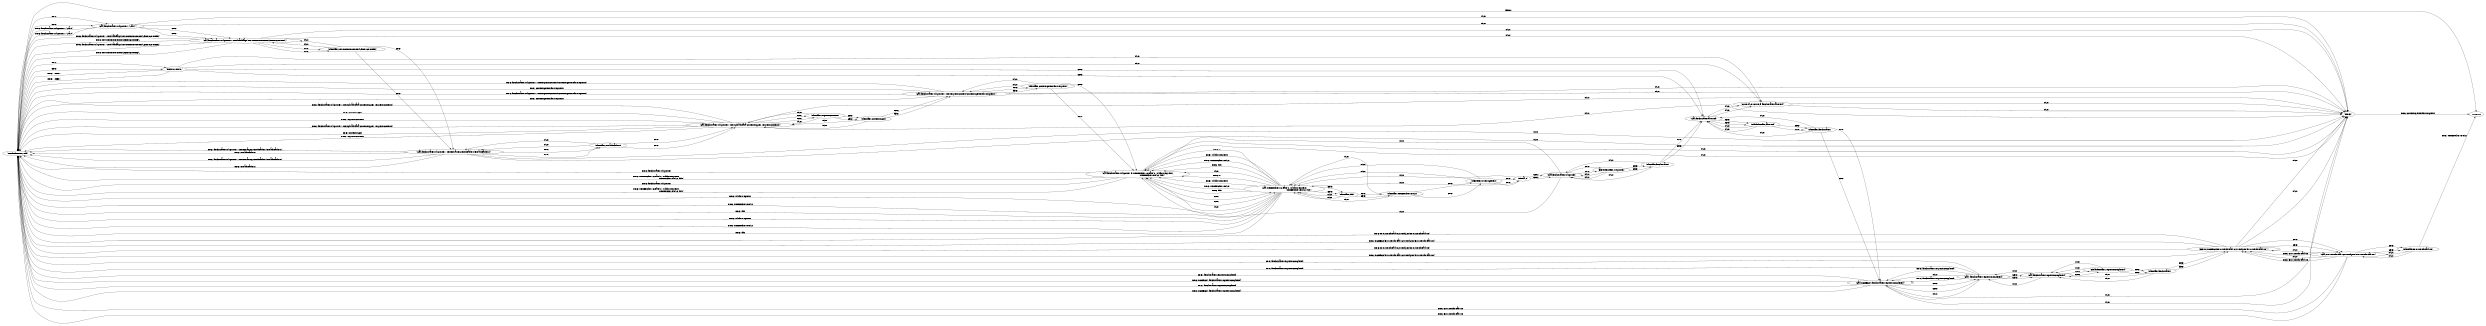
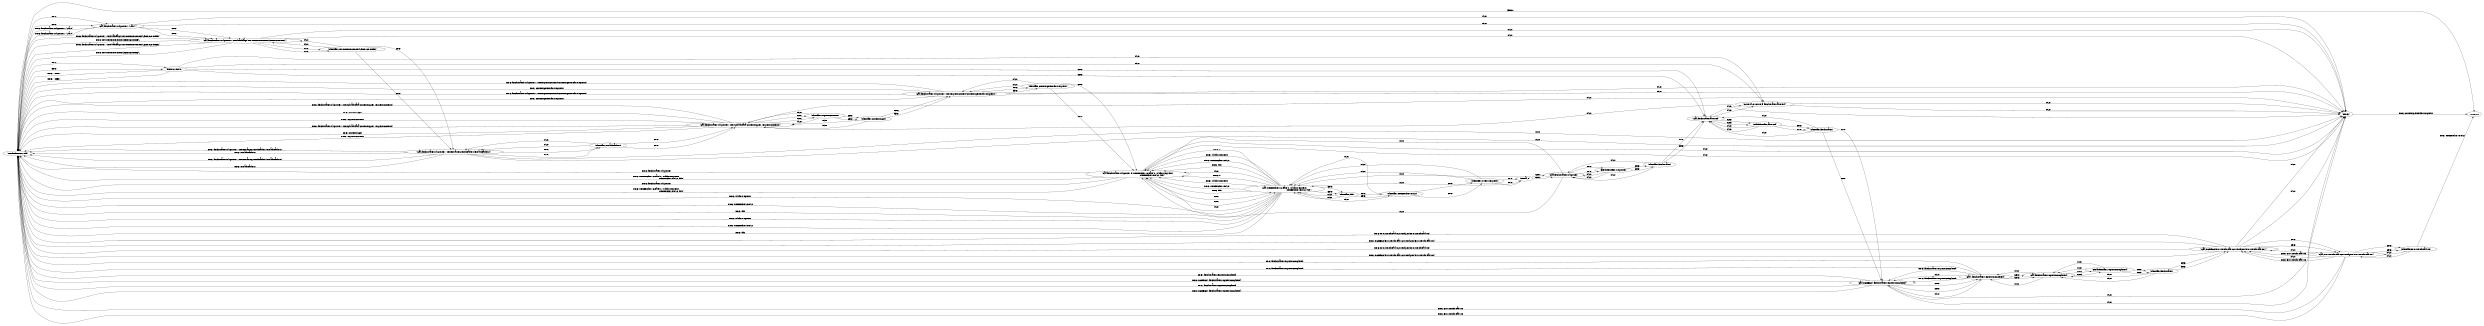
  digraph {
    rankdir=LR
    n1 [label="(MethodReturn,void)"]
    n2 [label="(Call,fetch_state_.url_poster->Start())"]
    n3 [label="(Return,return;)"]
    1000100
    n5 [label="(Block,)"]
    n6 [label="(Call,fetch_state_.url_poster->set_load_flags(net::LOAD_DO_NOT_SEND_COOKIES))"]
    n7 [label="(Call,fetch_state_.aborted)"]
    n8 [label="(ControlStructure,if (fetch_state_.aborted))"]
    n9 [label="(Call,fetch_state_.url_poster->set_request_context(context_getter_for_request_))"]
    n10 [label="(Identifier,context_getter_for_request_)"]
    n11 [label="(Call,fetch_state_.url_poster = URLFetcher::Create(0, url_for_request_,\n                                               URLFetcher::POST, this))"]
    n12 [label="(Call,URLFetcher::Create(0, url_for_request_,\n                                               URLFetcher::POST, this))"]
    n13 [label="(Call,fetch_state_.url_poster->set_upload_data(content_type_, request_content_))"]
    n14 [label="(Identifier,request_content_)"]
    n15 [label="(Identifier,content_type_)"]
    n16 [label="(Call,fetch_state_.url_poster->set_extra_request_headers(extra_headers_))"]
    n17 [label="(Identifier,extra_headers_)"]
    n18 [label="(Identifier,net::LOAD_DO_NOT_SEND_COOKIES)"]
-   n19 [label="(Return,DCHECK(BrowserThread::CurrentlyOn(BrowserThread::IO)))"]
+   n19 [label="(Call,DCHECK(BrowserThread::CurrentlyOn(BrowserThread::IO)))"]
    n20 [label="(Call,BrowserThread::CurrentlyOn(BrowserThread::IO))"]
    n21 [label="(Identifier,BrowserThread::IO)"]
    n22 [label="(Call,fetch_state_.request_completed)"]
    n23 [label="(FieldIdentifier,request_completed)"]
    n24 [label="(Call,!fetch_state_.request_completed)"]
    n25 [label="(Identifier,fetch_state_)"]
    n26 [label="(Call,DCHECK(!fetch_state_.request_completed))"]
    n27 [label="(FieldIdentifier,aborted)"]
    n28 [label="(Identifier,fetch_state_)"]
    n29 [label="(FieldIdentifier,url_poster)"]
    n30 [label="(Call,fetch_state_.url_poster)"]
    n31 [label="(Identifier,fetch_state_)"]
    n32 [label="(Identifier,this)"]
    n33 [label="(Identifier,URLFetcher::POST)"]
    n34 [label="(Literal,0)"]
-   n35 [label="(Identifier,url_for_getter_)"]
+   n35 [label="(Identifier,url_for_request_)"]
    n1 -> n2 [label="CFG: "]
    n1 -> n2 [label="CFG: "]
    n1 -> n3 [label="CFG: "]
    n1 -> n3 [label="CFG: "]
    n1 -> 1000100 [label="SEND: "]
    n2 -> n1 [label="DDG: fetch_state_.url_poster->Start()"]
    n2 -> n1 [label="DDG: fetch_state_.url_poster->Start()"]
    n2 -> n5 [label="AST: "]
    n2 -> n5 [label="AST: "]
    n2 -> n6 [label="CFG: "]
    n2 -> n6 [label="CFG: "]
    n3 -> n1 [label="DDG: <RET>"]
    n3 -> n1 [label="DDG: <RET>"]
    n3 -> n7 [label="CFG: "]
    n3 -> n7 [label="CFG: "]
    n3 -> n8 [label="AST: "]
    n3 -> n8 [label="AST: "]
    n5 -> 1000100 [label="DDG: context_getter_for_request_"]
    n6 -> n1 [label="DDG: fetch_state_.url_poster->set_load_flags(net::LOAD_DO_NOT_SEND_COOKIES)"]
    n6 -> n1 [label="DDG: net::LOAD_DO_NOT_SEND_COOKIES"]
    n6 -> n1 [label="DDG: fetch_state_.url_poster->set_load_flags(net::LOAD_DO_NOT_SEND_COOKIES)"]
    n6 -> n1 [label="DDG: net::LOAD_DO_NOT_SEND_COOKIES"]
    n6 -> n5 [label="AST: "]
    n6 -> n5 [label="AST: "]
    n6 -> n18 [label="CFG: "]
    n6 -> n18 [label="CFG: "]
    n7 -> n8 [label="AST: "]
    n7 -> n8 [label="AST: "]
    n7 -> n27 [label="CFG: "]
    n7 -> n27 [label="CFG: "]
    n8 -> n5 [label="AST: "]
    n8 -> n5 [label="AST: "]
    n9 -> n1 [label="DDG: fetch_state_.url_poster->set_request_context(context_getter_for_request_)"]
    n9 -> n1 [label="DDG: context_getter_for_request_"]
    n9 -> n1 [label="DDG: fetch_state_.url_poster->set_request_context(context_getter_for_request_)"]
    n9 -> n1 [label="DDG: context_getter_for_request_"]
    n9 -> n5 [label="AST: "]
    n9 -> n5 [label="AST: "]
    n9 -> n10 [label="CFG: "]
    n9 -> n10 [label="CFG: "]
    n10 -> n9 [label="AST: "]
    n10 -> n9 [label="AST: "]
    n10 -> n11 [label="CFG: "]
    n10 -> n11 [label="CFG: "]
    n11 -> n1 [label="DDG: fetch_state_.url_poster"]
    n11 -> n1 [label="DDG: URLFetcher::Create(0, url_for_request_,\n                                               URLFetcher::POST, this)"]
    n11 -> n1 [label="DDG: fetch_state_.url_poster"]
    n11 -> n1 [label="DDG: URLFetcher::Create(0, url_for_request_,\n                                               URLFetcher::POST, this)"]
    n11 -> n5 [label="AST: "]
    n11 -> n5 [label="AST: "]
    n11 -> n12 [label="CFG: "]
    n11 -> n12 [label="CFG: "]
    n12 -> n1 [label="DDG: url_for_request_"]
    n12 -> n1 [label="DDG: URLFetcher::POST"]
    n12 -> n1 [label="DDG: this"]
    n12 -> n1 [label="DDG: url_for_request_"]
    n12 -> n1 [label="DDG: URLFetcher::POST"]
    n12 -> n1 [label="DDG: this"]
    n12 -> n11 [label="AST: "]
    n12 -> n11 [label="DDG: 0"]
    n12 -> n11 [label="DDG: url_for_request_"]
    n12 -> n11 [label="DDG: URLFetcher::POST"]
    n12 -> n11 [label="DDG: this"]
    n12 -> n11 [label="AST: "]
    n12 -> n11 [label="DDG: 0"]
    n12 -> n11 [label="DDG: url_for_request_"]
    n12 -> n11 [label="DDG: URLFetcher::POST"]
    n12 -> n11 [label="DDG: this"]
    n12 -> n32 [label="CFG: "]
    n12 -> n32 [label="CFG: "]
    n13 -> n1 [label="DDG: fetch_state_.url_poster->set_upload_data(content_type_, request_content_)"]
    n13 -> n1 [label="DDG: content_type_"]
    n13 -> n1 [label="DDG: request_content_"]
    n13 -> n1 [label="DDG: fetch_state_.url_poster->set_upload_data(content_type_, request_content_)"]
    n13 -> n1 [label="DDG: content_type_"]
    n13 -> n1 [label="DDG: request_content_"]
    n13 -> n5 [label="AST: "]
    n13 -> n5 [label="AST: "]
    n13 -> n14 [label="CFG: "]
    n13 -> n14 [label="CFG: "]
    n14 -> n13 [label="AST: "]
    n14 -> n13 [label="AST: "]
    n14 -> n15 [label="CFG: "]
    n14 -> n15 [label="CFG: "]
    n15 -> n9 [label="CFG: "]
    n15 -> n9 [label="CFG: "]
    n15 -> n13 [label="AST: "]
    n15 -> n13 [label="AST: "]
    n16 -> n1 [label="DDG: fetch_state_.url_poster->set_extra_request_headers(extra_headers_)"]
    n16 -> n1 [label="DDG: extra_headers_"]
    n16 -> n1 [label="DDG: fetch_state_.url_poster->set_extra_request_headers(extra_headers_)"]
    n16 -> n1 [label="DDG: extra_headers_"]
    n16 -> n5 [label="AST: "]
    n16 -> n5 [label="AST: "]
    n16 -> n17 [label="CFG: "]
    n16 -> n17 [label="CFG: "]
    n17 -> n13 [label="CFG: "]
    n17 -> n13 [label="CFG: "]
    n17 -> n16 [label="AST: "]
    n17 -> n16 [label="AST: "]
    n18 -> n6 [label="AST: "]
    n18 -> n6 [label="AST: "]
    n18 -> n16 [label="CFG: "]
    n18 -> n16 [label="CFG: "]
    n19 -> n1 [label="DDG: BrowserThread::CurrentlyOn(BrowserThread::IO)"]
    n19 -> n1 [label="DDG: DCHECK(BrowserThread::CurrentlyOn(BrowserThread::IO))"]
    n19 -> n1 [label="DDG: BrowserThread::CurrentlyOn(BrowserThread::IO)"]
    n19 -> n1 [label="DDG: DCHECK(BrowserThread::CurrentlyOn(BrowserThread::IO))"]
    n19 -> n5 [label="AST: "]
    n19 -> n5 [label="AST: "]
    n19 -> n20 [label="CFG: "]
    n19 -> n20 [label="CFG: "]
    n20 -> n1 [label="DDG: BrowserThread::IO"]
    n20 -> n1 [label="DDG: BrowserThread::IO"]
    n20 -> n19 [label="AST: "]
    n20 -> n19 [label="DDG: BrowserThread::IO"]
    n20 -> n19 [label="AST: "]
    n20 -> n19 [label="DDG: BrowserThread::IO"]
    n20 -> n21 [label="CFG: "]
    n20 -> n21 [label="CFG: "]
    n21 -> 1000100 [label="DDG: URLFetcher::POST"]
    n21 -> n20 [label="AST: "]
    n21 -> n20 [label="AST: "]
    n22 -> n23 [label="CFG: "]
    n22 -> n23 [label="CFG: "]
    n22 -> n24 [label="AST: "]
    n22 -> n24 [label="AST: "]
    n23 -> n22 [label="AST: "]
    n23 -> n22 [label="AST: "]
    n23 -> n25 [label="CFG: "]
    n23 -> n25 [label="CFG: "]
    n24 -> n1 [label="DDG: fetch_state_.request_completed"]
    n24 -> n1 [label="DDG: fetch_state_.request_completed"]
    n24 -> n22 [label="CFG: "]
    n24 -> n22 [label="CFG: "]
    n24 -> n26 [label="AST: "]
    n24 -> n26 [label="DDG: fetch_state_.request_completed"]
    n24 -> n26 [label="AST: "]
    n24 -> n26 [label="DDG: fetch_state_.request_completed"]
    n25 -> n19 [label="CFG: "]
    n25 -> n19 [label="CFG: "]
    n25 -> n22 [label="AST: "]
    n25 -> n22 [label="AST: "]
    n26 -> n1 [label="DDG: !fetch_state_.request_completed"]
    n26 -> n1 [label="DDG: DCHECK(!fetch_state_.request_completed)"]
    n26 -> n1 [label="DDG: !fetch_state_.request_completed"]
    n26 -> n1 [label="DDG: DCHECK(!fetch_state_.request_completed)"]
    n26 -> n5 [label="AST: "]
    n26 -> n5 [label="AST: "]
    n26 -> n24 [label="CFG: "]
    n26 -> n24 [label="CFG: "]
    n27 -> n7 [label="AST: "]
    n27 -> n7 [label="AST: "]
    n27 -> n28 [label="CFG: "]
    n27 -> n28 [label="CFG: "]
    n28 -> n7 [label="AST: "]
    n28 -> n7 [label="AST: "]
    n28 -> n26 [label="CFG: "]
    n28 -> n26 [label="CFG: "]
    n29 -> n30 [label="AST: "]
    n29 -> n30 [label="AST: "]
    n29 -> n31 [label="CFG: "]
    n29 -> n31 [label="CFG: "]
    n30 -> n11 [label="AST: "]
    n30 -> n11 [label="AST: "]
    n30 -> n29 [label="CFG: "]
    n30 -> n29 [label="CFG: "]
    n31 -> n7 [label="CFG: "]
    n31 -> n7 [label="CFG: "]
    n31 -> n30 [label="AST: "]
    n31 -> n30 [label="AST: "]
    n32 -> n12 [label="AST: "]
    n32 -> n12 [label="AST: "]
    n32 -> n33 [label="CFG: "]
    n32 -> n33 [label="CFG: "]
    n33 -> n12 [label="AST: "]
    n33 -> n12 [label="AST: "]
    n33 -> n35 [label="CFG: "]
    n33 -> n35 [label="CFG: "]
    n34 -> n12 [label="AST: "]
    n34 -> n12 [label="AST: "]
    n34 -> n30 [label="CFG: "]
    n34 -> n30 [label="CFG: "]
    n35 -> n12 [label="AST: "]
    n35 -> n12 [label="AST: "]
    n35 -> n34 [label="CFG: "]
    n35 -> n34 [label="CFG: "]
  }
